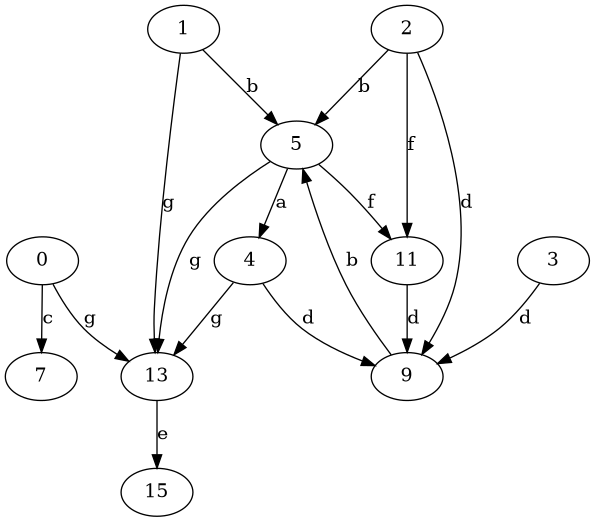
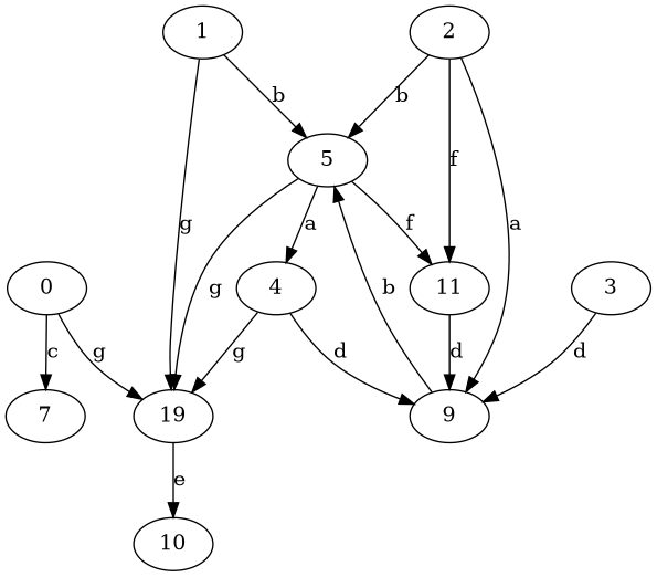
  strict digraph {
    0
    7
-   13
-   10 [label=15]
+   13 [label=19]
+   10
    2
    5
    9
    11
    4
    3
    1
    0 -> 7 [label=c]
    0 -> 13 [label=g]
    13 -> 10 [label=e]
    2 -> 5 [label=b]
-   2 -> 9 [label=d]
+   2 -> 9 [label=a]
    2 -> 11 [label=f]
    5 -> 13 [label=g]
    5 -> 11 [label=f]
    5 -> 4 [label=a]
    9 -> 5 [label=b]
    11 -> 9 [label=d]
    4 -> 13 [label=g]
    4 -> 9 [label=d]
    3 -> 9 [label=d]
    1 -> 13 [label=g]
    1 -> 5 [label=b]
  }
